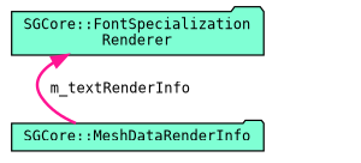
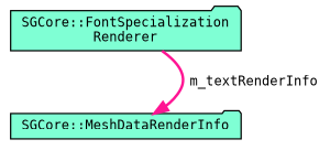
  digraph {
    fontname="DejaVu Sans Mono"
    node [color=black fillcolor=aquamarine fontname="DejaVu Sans Mono" fontsize=10 shape=folder style=filled]
    n1 [fontcolor=black height=0.2 label="SGCore::FontSpecialization\lRenderer" width=0.4]
    n2 [height=0.2 label="SGCore::MeshDataRenderInfo" width=0.4]
-   n1 -> n2 [color=deeppink dir=back fontname="DejaVu Sans Mono" fontsize=10 label=" m_textRenderInfo" labelfontname=Helvetica labelfontsize=10 style=bold]
+   n2 -> n1 [color=deeppink dir=back fontname="DejaVu Sans Mono" fontsize=10 label=" m_textRenderInfo" labelfontname=Helvetica labelfontsize=10 style=bold]
  }
